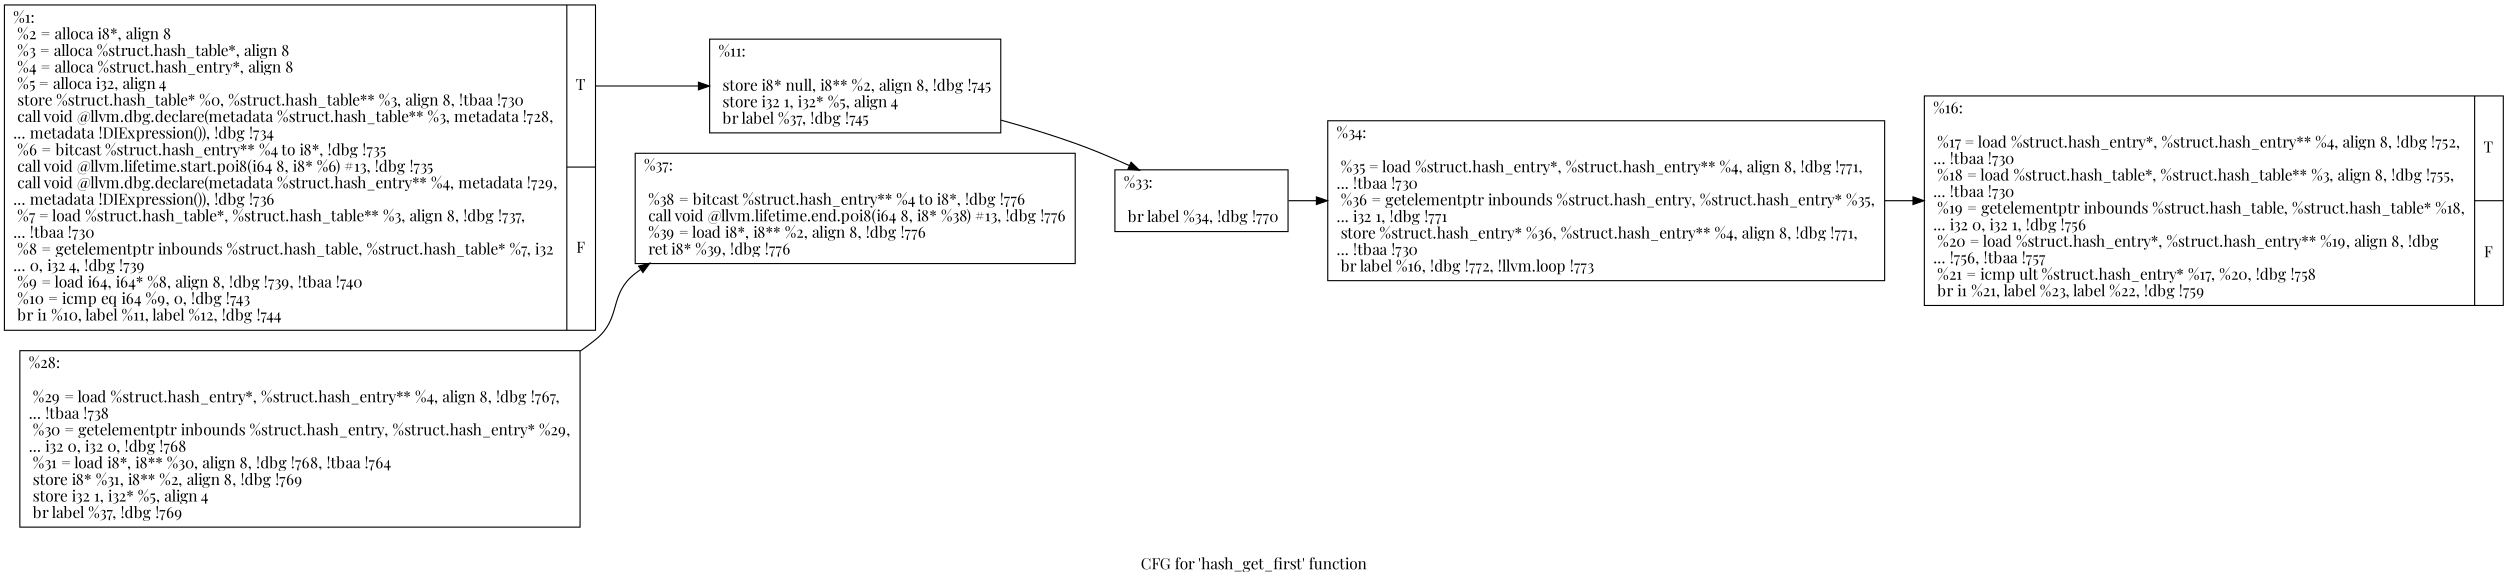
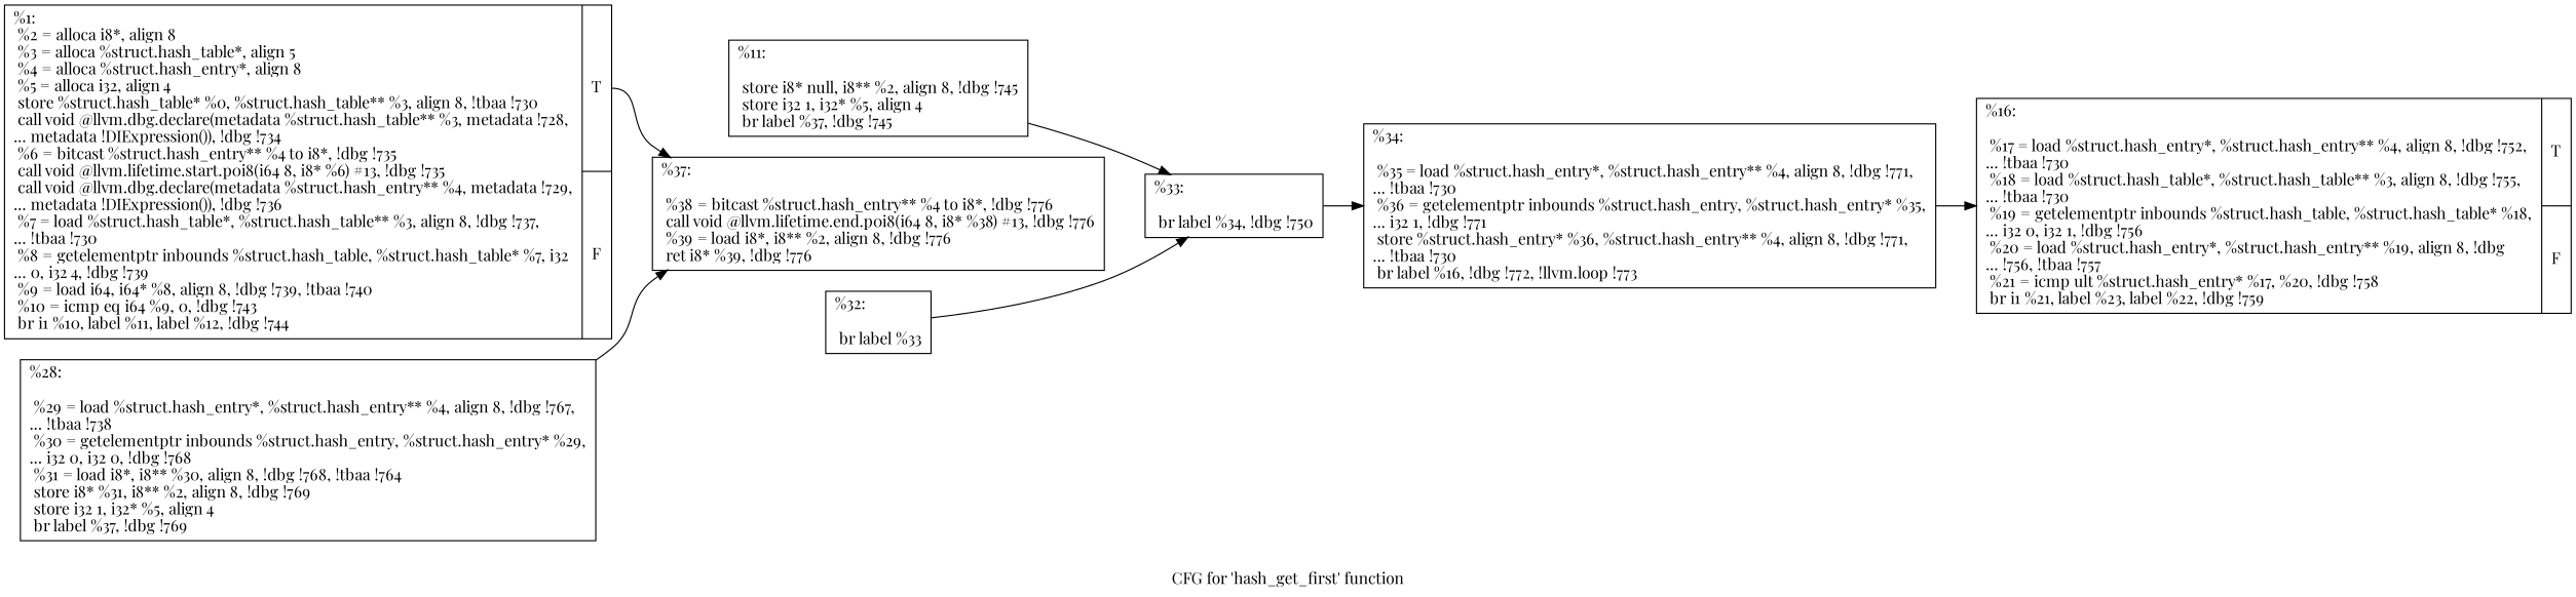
  digraph {
    fontname="Playfair Display"
    label="CFG for 'hash_get_first' function"
    rankdir=LR
    node [fontname="Playfair Display" shape=record]
    edge [fontname="Playfair Display"]
-   n1 [label="{%1:\l  %2 = alloca i8*, align 8\l  %3 = alloca %struct.hash_table*, align 8\l  %4 = alloca %struct.hash_entry*, align 8\l  %5 = alloca i32, align 4\l  store %struct.hash_table* %0, %struct.hash_table** %3, align 8, !tbaa !730\l  call void @llvm.dbg.declare(metadata %struct.hash_table** %3, metadata !728,\l... metadata !DIExpression()), !dbg !734\l  %6 = bitcast %struct.hash_entry** %4 to i8*, !dbg !735\l  call void @llvm.lifetime.start.p0i8(i64 8, i8* %6) #13, !dbg !735\l  call void @llvm.dbg.declare(metadata %struct.hash_entry** %4, metadata !729,\l... metadata !DIExpression()), !dbg !736\l  %7 = load %struct.hash_table*, %struct.hash_table** %3, align 8, !dbg !737,\l... !tbaa !730\l  %8 = getelementptr inbounds %struct.hash_table, %struct.hash_table* %7, i32\l... 0, i32 4, !dbg !739\l  %9 = load i64, i64* %8, align 8, !dbg !739, !tbaa !740\l  %10 = icmp eq i64 %9, 0, !dbg !743\l  br i1 %10, label %11, label %12, !dbg !744\l|{<s0>T|<s1>F}}"]
+   n1 [label="{%1:\l  %2 = alloca i8*, align 8\l  %3 = alloca %struct.hash_table*, align 5\l  %4 = alloca %struct.hash_entry*, align 8\l  %5 = alloca i32, align 4\l  store %struct.hash_table* %0, %struct.hash_table** %3, align 8, !tbaa !730\l  call void @llvm.dbg.declare(metadata %struct.hash_table** %3, metadata !728,\l... metadata !DIExpression()), !dbg !734\l  %6 = bitcast %struct.hash_entry** %4 to i8*, !dbg !735\l  call void @llvm.lifetime.start.p0i8(i64 8, i8* %6) #13, !dbg !735\l  call void @llvm.dbg.declare(metadata %struct.hash_entry** %4, metadata !729,\l... metadata !DIExpression()), !dbg !736\l  %7 = load %struct.hash_table*, %struct.hash_table** %3, align 8, !dbg !737,\l... !tbaa !730\l  %8 = getelementptr inbounds %struct.hash_table, %struct.hash_table* %7, i32\l... 0, i32 4, !dbg !739\l  %9 = load i64, i64* %8, align 8, !dbg !739, !tbaa !740\l  %10 = icmp eq i64 %9, 0, !dbg !743\l  br i1 %10, label %11, label %12, !dbg !744\l|{<s0>T|<s1>F}}"]
    n2 [label="{%11:\l\l  store i8* null, i8** %2, align 8, !dbg !745\l  store i32 1, i32* %5, align 4\l  br label %37, !dbg !745\l}"]
-   n3 [label="{%33:\l\l  br label %34, !dbg !770\l}"]
+   n3 [label="{%33:\l\l  br label %34, !dbg !750\l}"]
    n4 [label="{%37:\l\l  %38 = bitcast %struct.hash_entry** %4 to i8*, !dbg !776\l  call void @llvm.lifetime.end.p0i8(i64 8, i8* %38) #13, !dbg !776\l  %39 = load i8*, i8** %2, align 8, !dbg !776\l  ret i8* %39, !dbg !776\l}"]
    n5 [label="{%16:\l\l  %17 = load %struct.hash_entry*, %struct.hash_entry** %4, align 8, !dbg !752,\l... !tbaa !730\l  %18 = load %struct.hash_table*, %struct.hash_table** %3, align 8, !dbg !755,\l... !tbaa !730\l  %19 = getelementptr inbounds %struct.hash_table, %struct.hash_table* %18,\l... i32 0, i32 1, !dbg !756\l  %20 = load %struct.hash_entry*, %struct.hash_entry** %19, align 8, !dbg\l... !756, !tbaa !757\l  %21 = icmp ult %struct.hash_entry* %17, %20, !dbg !758\l  br i1 %21, label %23, label %22, !dbg !759\l|{<s0>T|<s1>F}}"]
    n6 [label="{%28:\l\l  %29 = load %struct.hash_entry*, %struct.hash_entry** %4, align 8, !dbg !767,\l... !tbaa !738\l  %30 = getelementptr inbounds %struct.hash_entry, %struct.hash_entry* %29,\l... i32 0, i32 0, !dbg !768\l  %31 = load i8*, i8** %30, align 8, !dbg !768, !tbaa !764\l  store i8* %31, i8** %2, align 8, !dbg !769\l  store i32 1, i32* %5, align 4\l  br label %37, !dbg !769\l}"]
+   n7 [label="{%32:\l\l  br label %33\l}"]
    n8 [label="{%34:\l\l  %35 = load %struct.hash_entry*, %struct.hash_entry** %4, align 8, !dbg !771,\l... !tbaa !730\l  %36 = getelementptr inbounds %struct.hash_entry, %struct.hash_entry* %35,\l... i32 1, !dbg !771\l  store %struct.hash_entry* %36, %struct.hash_entry** %4, align 8, !dbg !771,\l... !tbaa !730\l  br label %16, !dbg !772, !llvm.loop !773\l}"]
-   n1 -> n2 [tailport=s0]
+   n1 -> n4 [tailport=s0]
    n2 -> n3
    n3 -> n8
    n6 -> n4
+   n7 -> n3
    n8 -> n5
  }
